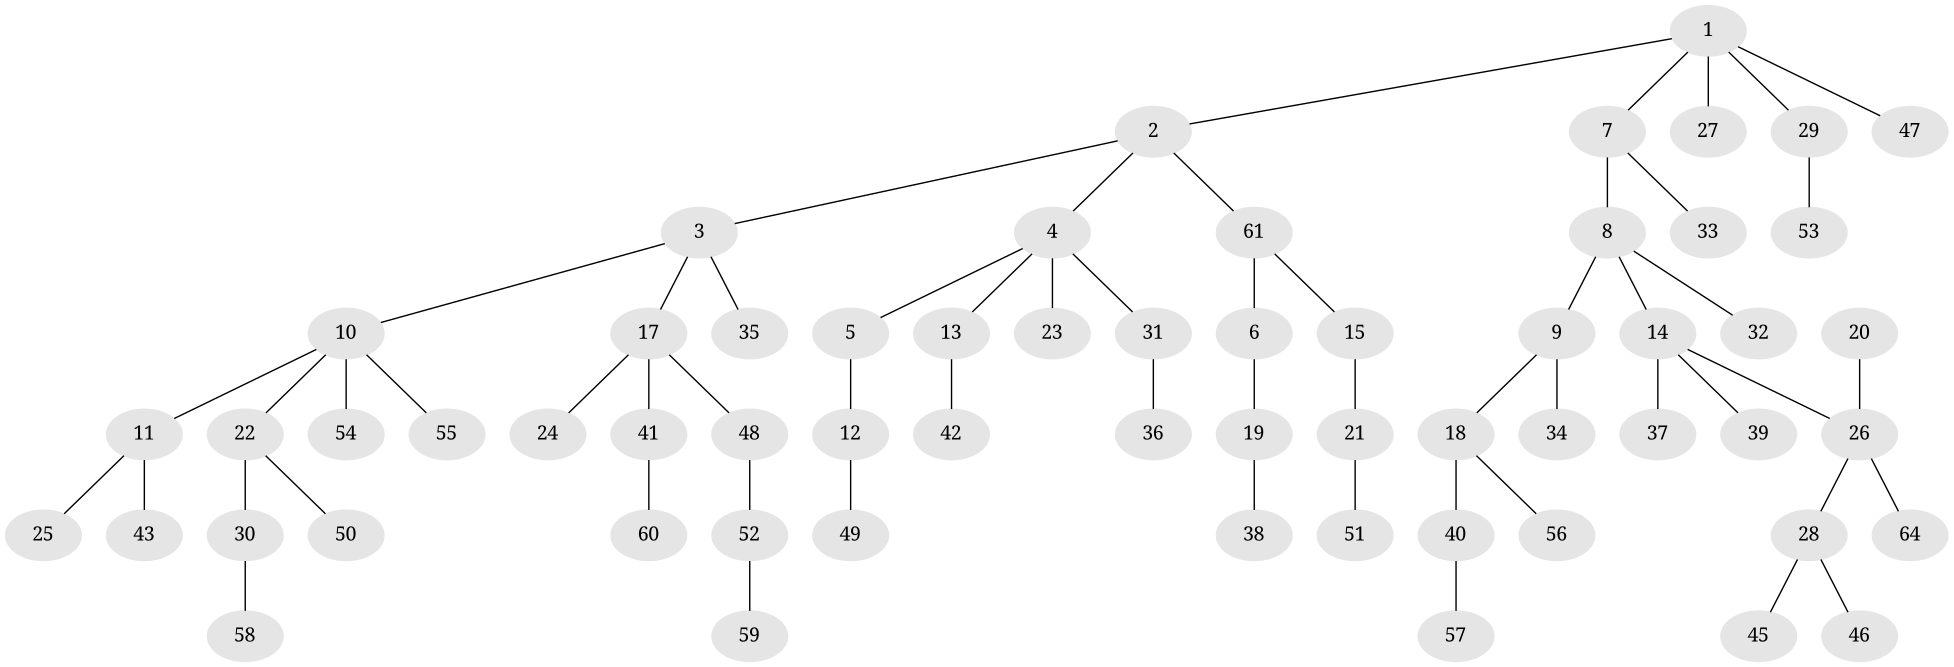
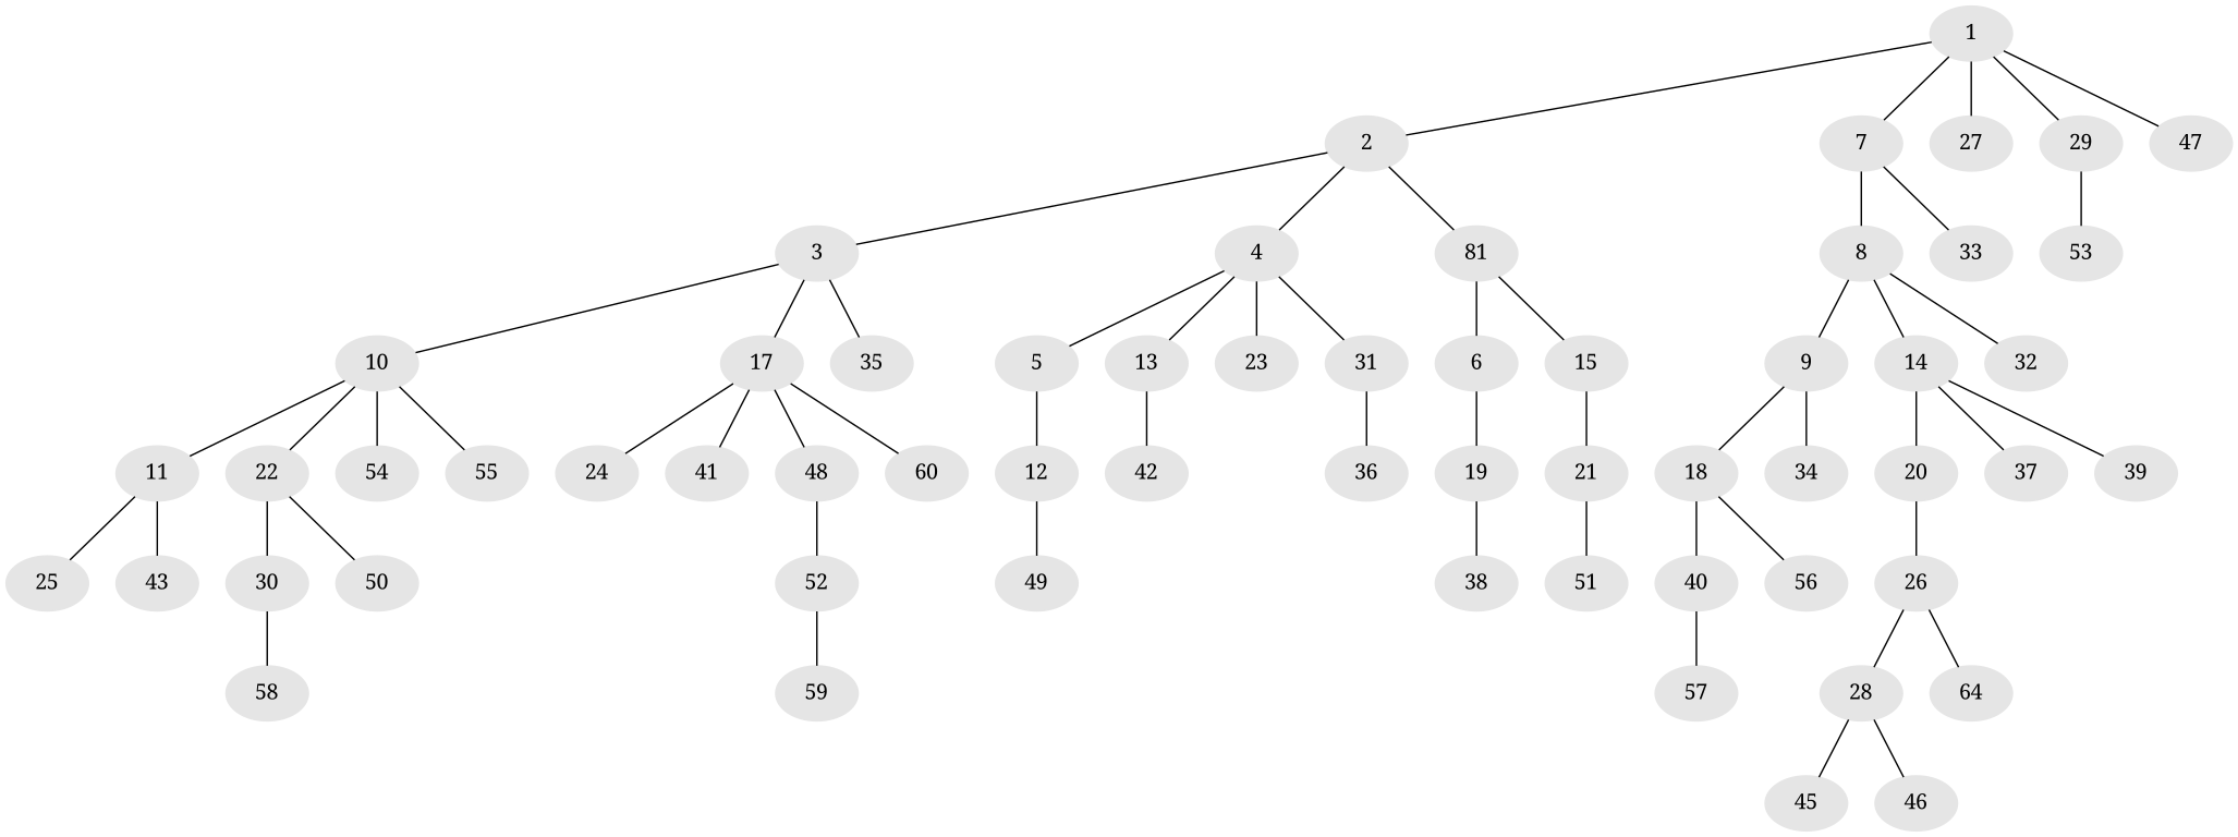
  graph {
    fontname="Noto Serif"
    node [color=gray90 fontname="Noto Serif" style=filled]
    edge [fontname="Noto Serif"]
    1
    2
    7
    27
    29
    47
    3
    4
-   61
+   61 [label=81]
    8
    33
    53
    10
    17
    35
    5
    13
    23
    31
    6
    15
    11
    22
    54
    55
    24
    41
    48
    60
    12
    19
    42
    21
    36
    49
    38
    9
    14
    32
    18
    34
    20
    37
    39
    40
    56
    25
    43
    30
    50
    26
    51
    52
    57
    28
    n56 [label=64]
    58
    45
    46
    59
    1 -- 2
    1 -- 7
    1 -- 27
    1 -- 29
    1 -- 47
    2 -- 3
    2 -- 4
    2 -- 61
    7 -- 8
    7 -- 33
    29 -- 53
    3 -- 10
    3 -- 17
    3 -- 35
    4 -- 5
    4 -- 13
    4 -- 23
    4 -- 31
    61 -- 6
    61 -- 15
    8 -- 9
    8 -- 14
    8 -- 32
    10 -- 11
    10 -- 22
    10 -- 54
    10 -- 55
    17 -- 24
    17 -- 41
    17 -- 48
-   41 -- 60
+   17 -- 60
    5 -- 12
    13 -- 42
    31 -- 36
    6 -- 19
    15 -- 21
    11 -- 25
    11 -- 43
    22 -- 30
    22 -- 50
    48 -- 52
    12 -- 49
    19 -- 38
    21 -- 51
    9 -- 18
    9 -- 34
-   14 -- 26
+   14 -- 20
    14 -- 37
    14 -- 39
    18 -- 40
    18 -- 56
    20 -- 26
    40 -- 57
    30 -- 58
    26 -- 28
    26 -- n56
    52 -- 59
    28 -- 45
    28 -- 46
  }
